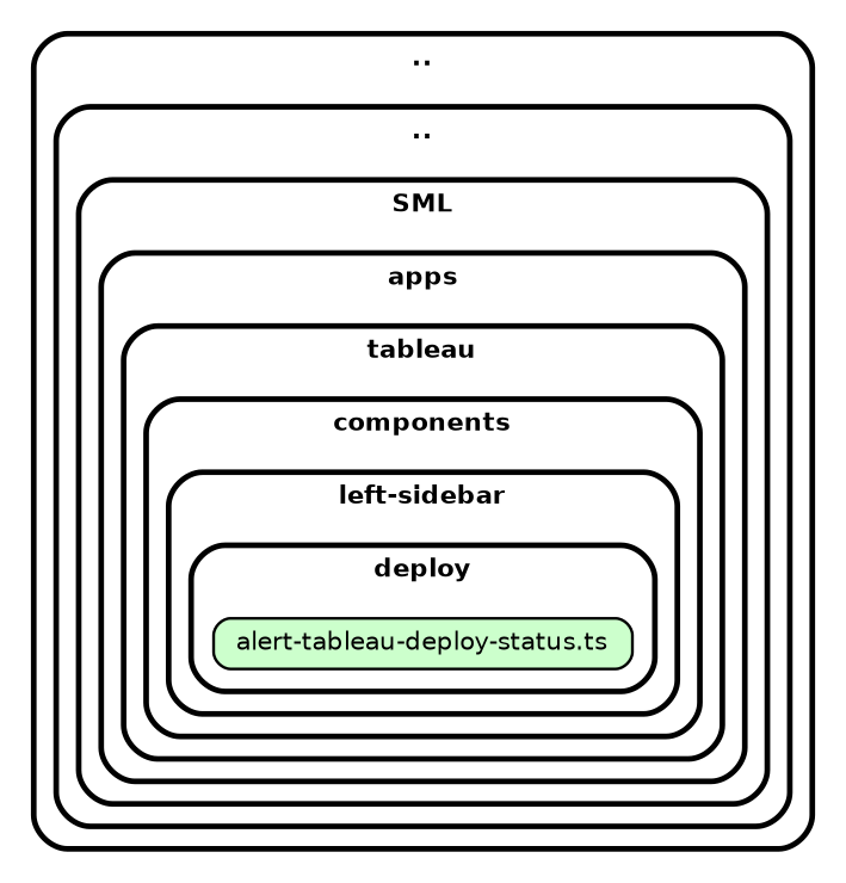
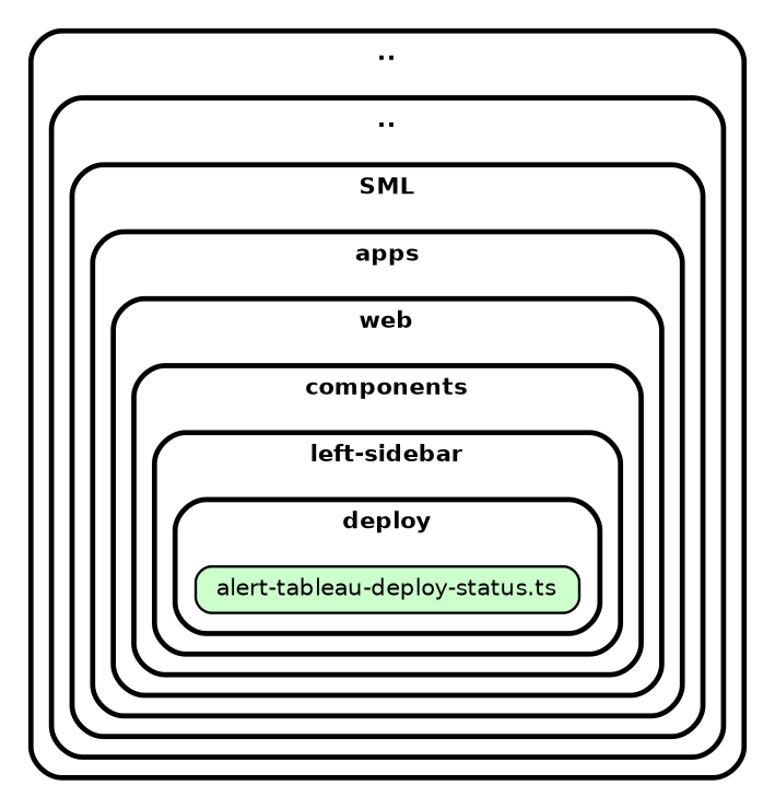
  strict digraph {
    compound=true
    fillcolor="#ffffff"
    fontname="Helvetica-bold"
    fontsize=9
    nodesep=0.16
    rankdir=LR
    ranksep=0.18
    splines=true
    style="rounded,bold,filled"
    n1 [color=black fillcolor="#ccffcc" fontcolor=black fontname=Helvetica fontsize=9 height=0.2 label=<alert-tableau-deploy-status.ts> shape=box style="rounded, filled"]
    subgraph cluster_1 {
      label=".."
      subgraph cluster_2 {
        label=".."
        subgraph cluster_3 {
          label=SML
          subgraph cluster_4 {
            label=apps
            subgraph cluster_5 {
-             label=tableau
+             label=web
              subgraph cluster_6 {
                label=components
                subgraph cluster_7 {
                  label="left-sidebar"
                  subgraph cluster_8 {
                    label=deploy
                    n1
                  }
                }
              }
            }
          }
        }
      }
    }
  }
